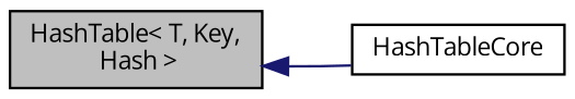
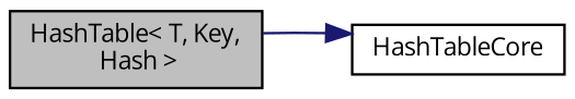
  digraph {
    rankdir=LR
    fontname="Open Sans"
    node [color=black fontname="Open Sans" fontsize=10 shape=record]
    n1 [fillcolor=grey75 fontcolor=black height=0.2 label="HashTable\< T, Key,\l Hash \>" style=filled width=0.4]
    n2 [height=0.2 label=HashTableCore width=0.4]
-   n1 -> n2 [color=midnightblue dir=back fontname="Open Sans" fontsize=10 labelfontname=FreeSans labelfontsize=10 style=solid]
+   n2 -> n1 [color=midnightblue dir=back fontname="Open Sans" fontsize=10 labelfontname=FreeSans labelfontsize=10 style=solid]
  }
